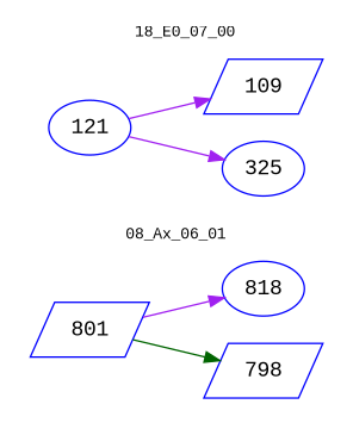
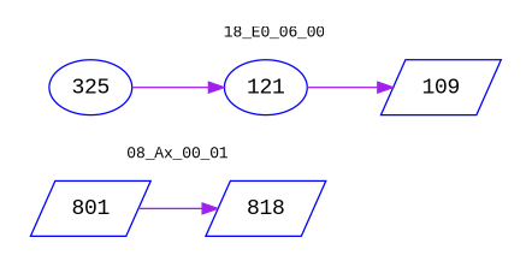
  digraph {
    fontname="Liberation Mono"
    rankdir=LR
    node [color=blue fontname="Liberation Mono" shape=parallelogram]
    edge [color=purple fontname="Liberation Mono"]
    n1 [label=801]
-   n2 [label=798]
-   n3 [label=818 shape=ellipse]
+   n3 [label=818]
    n4 [label=121 shape=ellipse]
    n5 [label=325 shape=ellipse]
    n6 [label=109]
    subgraph cluster_1 {
      color=white
      fontsize=10
-     label="08_Ax_06_01"
+     label="08_Ax_00_01"
      n1
-     n2
      n3
    }
    subgraph cluster_2 {
      color=white
      fontsize=10
-     label="18_E0_07_00"
+     label="18_E0_06_00"
      n4
      n5
      n6
    }
-   n1 -> n2 [color=darkgreen]
    n1 -> n3
-   n4 -> n5
+   n5 -> n4
    n4 -> n6
  }
